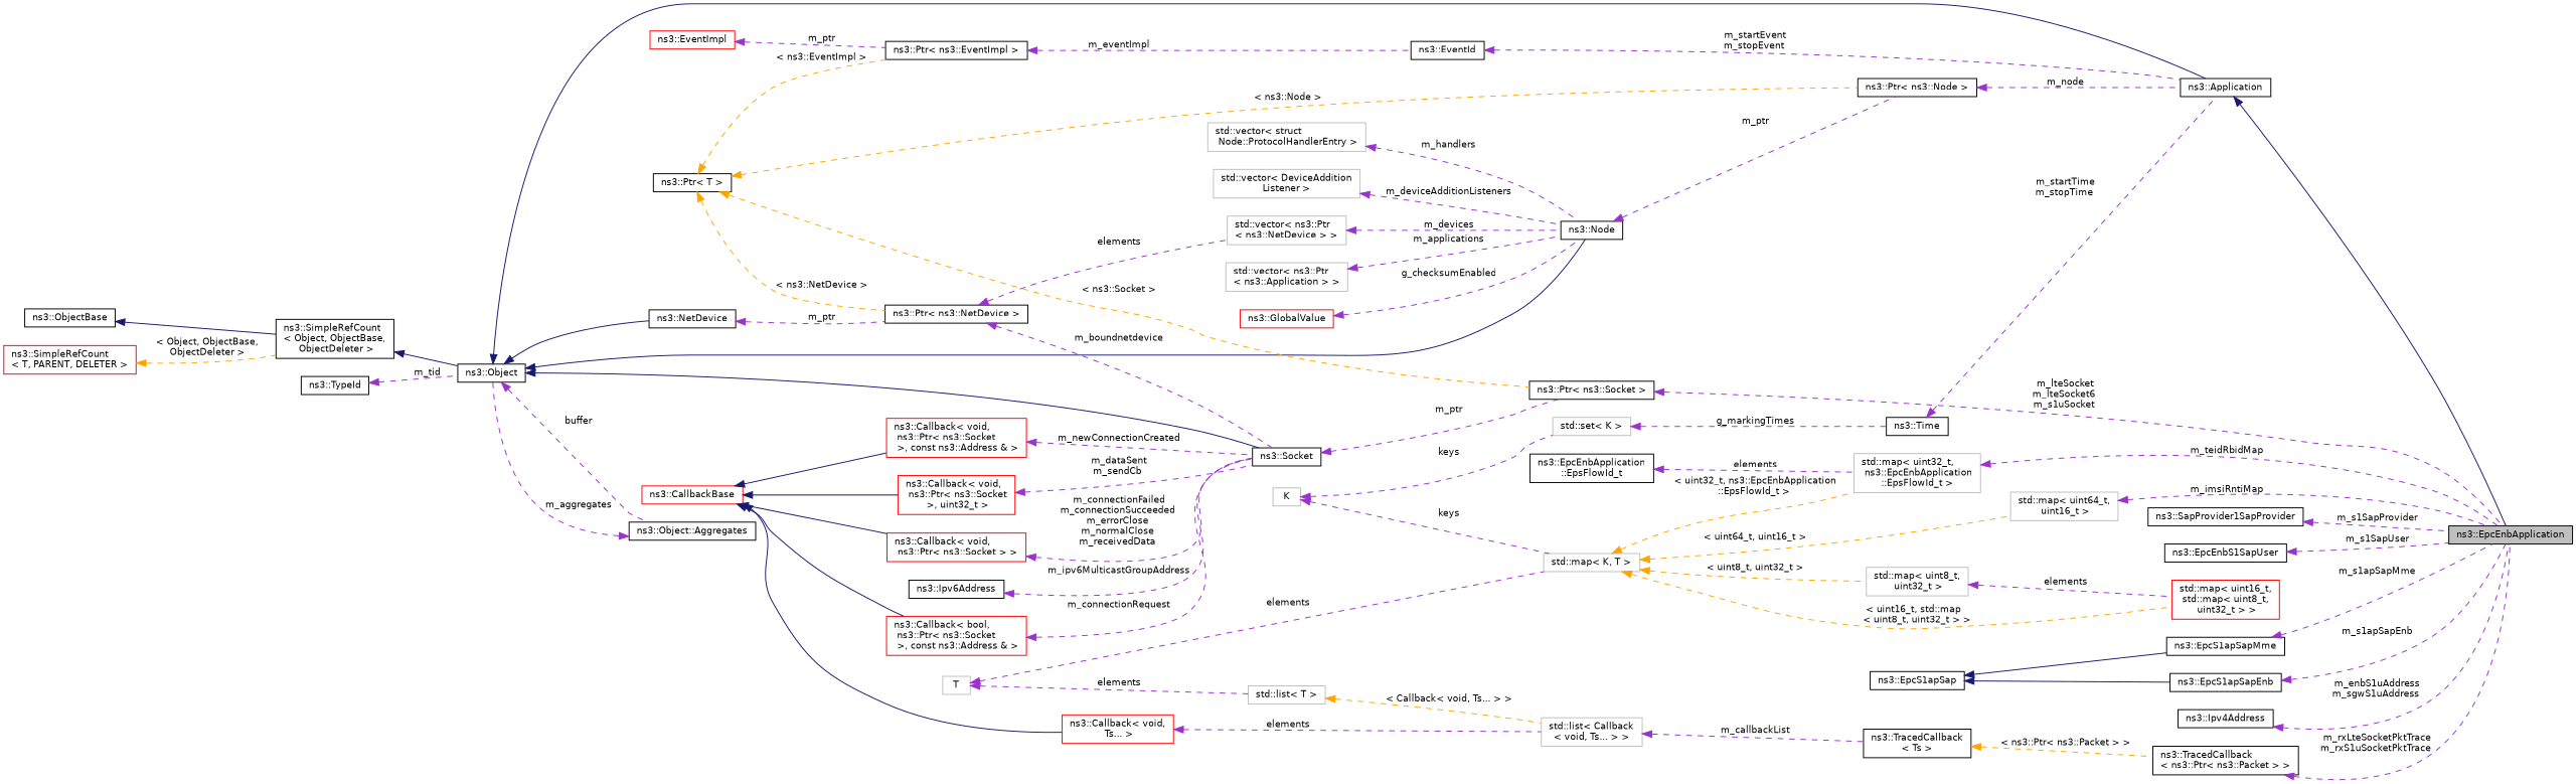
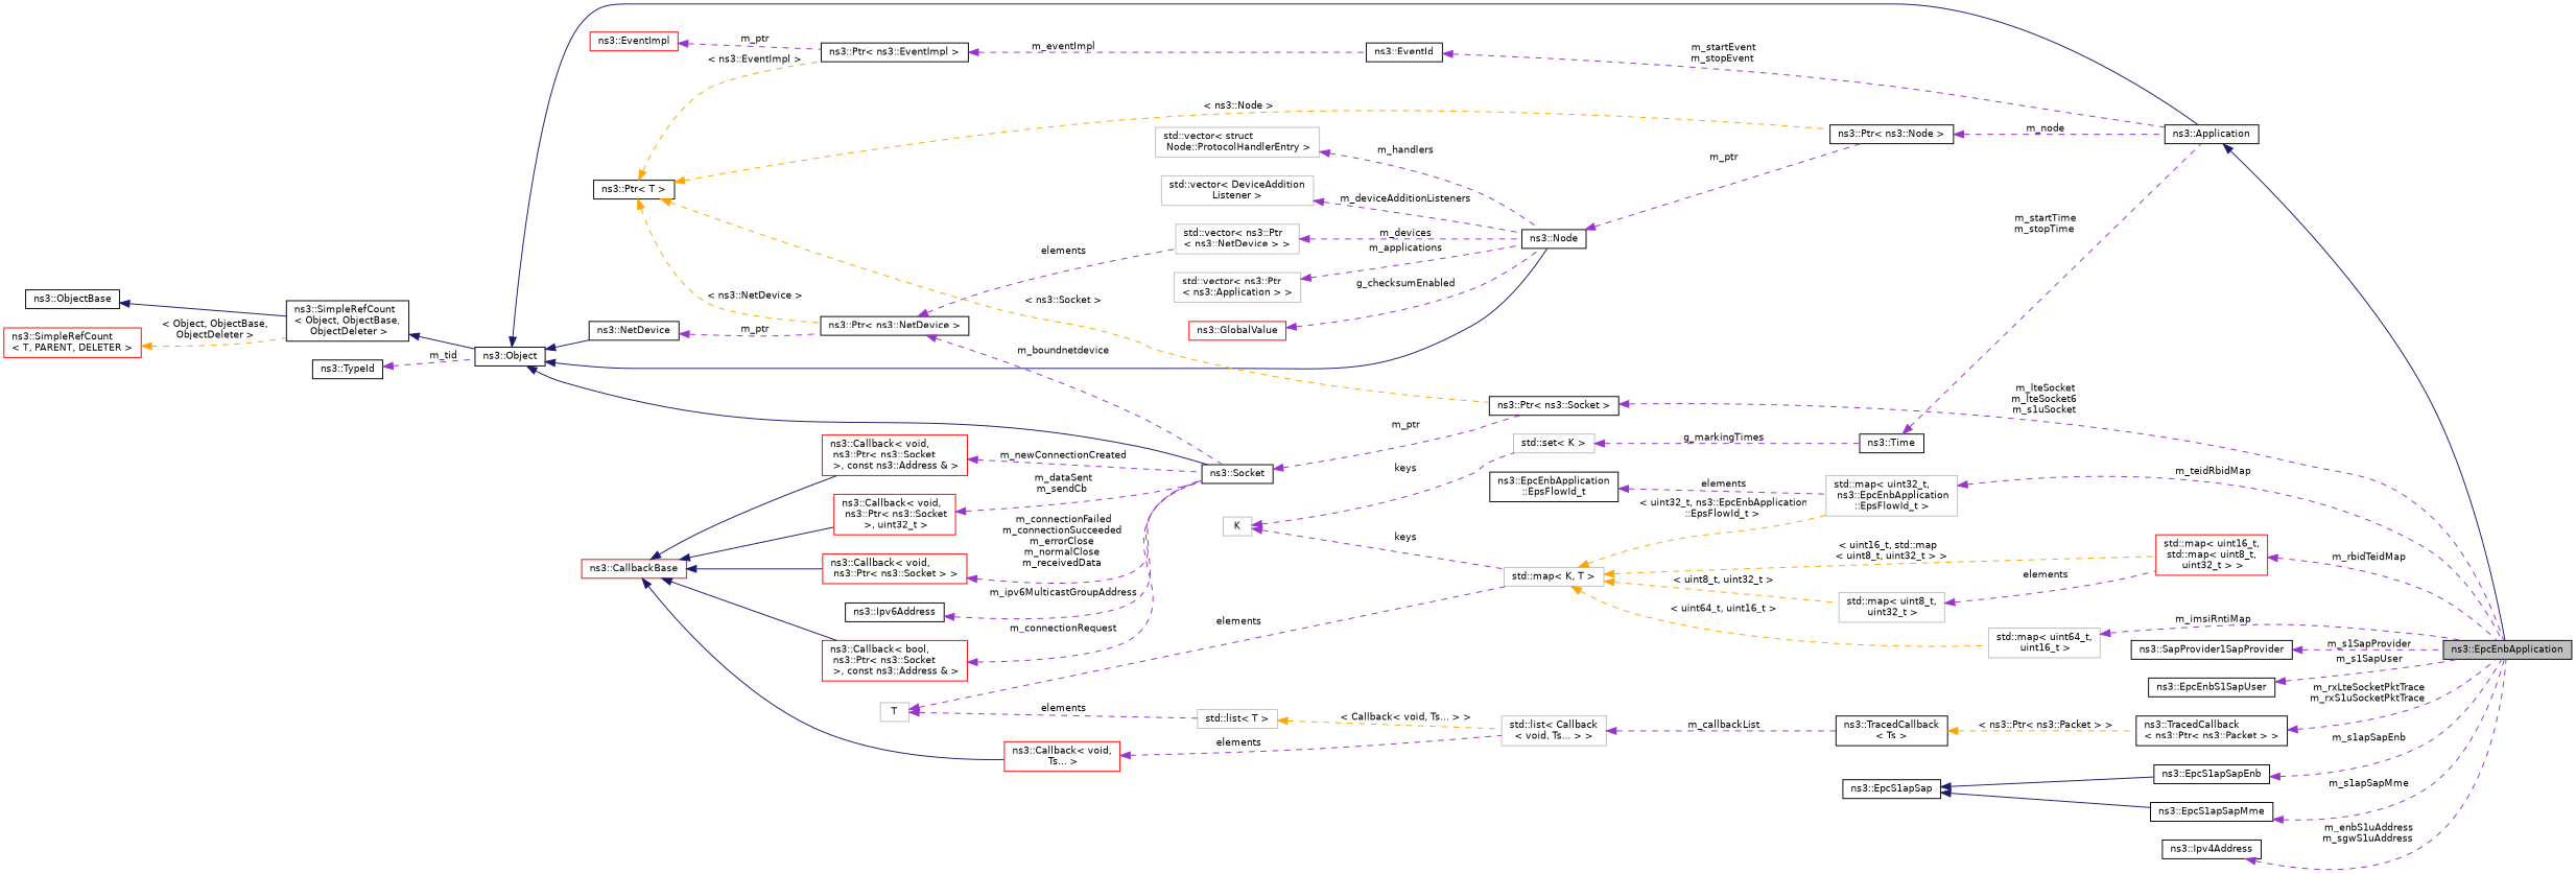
  digraph {
    rankdir=LR
    node [color=black fillcolor=white fontname=Helvetica fontsize=10 shape=record style=filled]
    edge [color=darkorchid3 dir=back fontname=Helvetica fontsize=10 labelfontname=Helvetica labelfontsize=10 style=dashed]
    n1 [fillcolor=grey75 fontcolor=black height=0.2 label="ns3::EpcEnbApplication" width=0.4]
    n2 [height=0.2 label="ns3::Application" width=0.4]
    n3 [height=0.2 label="ns3::Object" width=0.4]
-   n4 [height=0.2 label="ns3::Object::Aggregates" width=0.4]
    n5 [height=0.2 label="ns3::Node" width=0.4]
    n6 [height=0.2 label="ns3::NetDevice" width=0.4]
    n7 [height=0.2 label="ns3::Socket" width=0.4]
    n8 [height=0.2 label="ns3::Ptr\< ns3::Node \>" width=0.4]
    n9 [height=0.2 label="ns3::Ptr\< ns3::NetDevice \>" width=0.4]
    n10 [height=0.2 label="ns3::Ptr\< ns3::Socket \>" width=0.4]
    n11 [height=0.2 label="ns3::SimpleRefCount\l\< Object, ObjectBase,\l ObjectDeleter \>" width=0.4]
    n12 [height=0.2 label="ns3::ObjectBase" width=0.4]
    n13 [color=red height=0.2 label="ns3::SimpleRefCount\l\< T, PARENT, DELETER \>" width=0.4]
    n14 [height=0.2 label="ns3::TypeId" width=0.4]
    n15 [height=0.2 label="ns3::EventId" width=0.4]
    n16 [height=0.2 label="ns3::Ptr\< ns3::EventImpl \>" width=0.4]
    n17 [color=red height=0.2 label="ns3::EventImpl" width=0.4]
    n18 [height=0.2 label="ns3::Ptr\< T \>" width=0.4]
    n19 [color=grey75 height=0.2 label="std::vector\< ns3::Ptr\l\< ns3::NetDevice \> \>" width=0.4]
    n20 [color=grey75 height=0.2 label="std::vector\< ns3::Ptr\l\< ns3::Application \> \>" width=0.4]
    n21 [color=red height=0.2 label="ns3::GlobalValue" width=0.4]
    n22 [color=grey75 height=0.2 label="std::vector\< struct\l Node::ProtocolHandlerEntry \>" width=0.4]
    n23 [color=grey75 height=0.2 label="std::vector\< DeviceAddition\lListener \>" width=0.4]
    n24 [height=0.2 label="ns3::Time" width=0.4]
    n25 [color=grey75 height=0.2 label="std::set\< K \>" width=0.4]
    n26 [color=grey75 height=0.2 label=K width=0.4]
    n27 [color=grey75 height=0.2 label="std::map\< K, T \>" width=0.4]
    n28 [color=grey75 height=0.2 label="std::map\< uint32_t,\l ns3::EpcEnbApplication\l::EpsFlowId_t \>" width=0.4]
    n29 [color=red height=0.2 label="std::map\< uint16_t,\l std::map\< uint8_t,\l uint32_t \> \>" width=0.4]
    n30 [color=grey75 height=0.2 label="std::map\< uint8_t,\l uint32_t \>" width=0.4]
    n31 [color=grey75 height=0.2 label="std::map\< uint64_t,\l uint16_t \>" width=0.4]
    n32 [height=0.2 label="ns3::SapProvider1SapProvider" width=0.4]
    n33 [height=0.2 label="ns3::EpcEnbS1SapUser" width=0.4]
    n34 [height=0.2 label="ns3::TracedCallback\l\< ns3::Ptr\< ns3::Packet \> \>" width=0.4]
    n35 [height=0.2 label="ns3::TracedCallback\l\< Ts \>" width=0.4]
    n36 [color=grey75 height=0.2 label="std::list\< Callback\l\< void, Ts... \> \>" width=0.4]
    n37 [color=red height=0.2 label="ns3::Callback\< void,\l Ts... \>" width=0.4]
    n38 [color=red height=0.2 label="ns3::CallbackBase" width=0.4]
    n39 [color=red height=0.2 label="ns3::Callback\< void,\l ns3::Ptr\< ns3::Socket\l \>, const ns3::Address & \>" width=0.4]
    n40 [color=red height=0.2 label="ns3::Callback\< void,\l ns3::Ptr\< ns3::Socket\l \>, uint32_t \>" width=0.4]
    n41 [color=red height=0.2 label="ns3::Callback\< void,\l ns3::Ptr\< ns3::Socket \> \>" width=0.4]
    n42 [color=red height=0.2 label="ns3::Callback\< bool,\l ns3::Ptr\< ns3::Socket\l \>, const ns3::Address & \>" width=0.4]
    n43 [color=grey75 height=0.2 label="std::list\< T \>" width=0.4]
    n44 [color=grey75 height=0.2 label=T width=0.4]
    n45 [height=0.2 label="ns3::EpcS1apSapEnb" width=0.4]
    n46 [height=0.2 label="ns3::EpcS1apSap" width=0.4]
    n47 [height=0.2 label="ns3::EpcS1apSapMme" width=0.4]
    n48 [height=0.2 label="ns3::EpcEnbApplication\l::EpsFlowId_t" width=0.4]
    n49 [height=0.2 label="ns3::Ipv4Address" width=0.4]
    n50 [height=0.2 label="ns3::Ipv6Address" width=0.4]
    n2 -> n1 [color=midnightblue style=solid]
    n3 -> n2 [color=midnightblue style=solid]
-   n3 -> n4 [label=" buffer"]
    n3 -> n5 [color=midnightblue style=solid]
    n3 -> n6 [color=midnightblue style=solid]
    n3 -> n7 [color=midnightblue style=solid]
-   n4 -> n3 [label=" m_aggregates"]
    n5 -> n8 [label=" m_ptr"]
    n6 -> n9 [label=" m_ptr"]
    n7 -> n10 [label=" m_ptr"]
    n8 -> n2 [label=" m_node"]
    n9 -> n7 [label=" m_boundnetdevice"]
    n9 -> n19 [label=" elements"]
    n10 -> n1 [label=" m_lteSocket\nm_lteSocket6\nm_s1uSocket"]
    n11 -> n3 [color=midnightblue style=solid]
    n12 -> n11 [color=midnightblue style=solid]
    n13 -> n11 [color=orange label=" \< Object, ObjectBase,\l ObjectDeleter \>"]
    n14 -> n3 [label=" m_tid"]
    n15 -> n2 [label=" m_startEvent\nm_stopEvent"]
    n16 -> n15 [label=" m_eventImpl"]
    n17 -> n16 [label=" m_ptr"]
    n18 -> n8 [color=orange label=" \< ns3::Node \>"]
    n18 -> n9 [color=orange label=" \< ns3::NetDevice \>"]
    n18 -> n10 [color=orange label=" \< ns3::Socket \>"]
    n18 -> n16 [color=orange label=" \< ns3::EventImpl \>"]
    n19 -> n5 [label=" m_devices"]
    n20 -> n5 [label=" m_applications"]
    n21 -> n5 [label=" g_checksumEnabled"]
    n22 -> n5 [label=" m_handlers"]
    n23 -> n5 [label=" m_deviceAdditionListeners"]
    n24 -> n2 [label=" m_startTime\nm_stopTime"]
    n25 -> n24 [label=" g_markingTimes"]
    n26 -> n25 [label=" keys"]
    n26 -> n27 [label=" keys"]
    n27 -> n28 [color=orange label=" \< uint32_t, ns3::EpcEnbApplication\l::EpsFlowId_t \>"]
    n27 -> n29 [color=orange label=" \< uint16_t, std::map\l\< uint8_t, uint32_t \> \>"]
    n27 -> n30 [color=orange label=" \< uint8_t, uint32_t \>"]
    n27 -> n31 [color=orange label=" \< uint64_t, uint16_t \>"]
    n28 -> n1 [label=" m_teidRbidMap"]
+   n29 -> n1 [label=" m_rbidTeidMap"]
    n30 -> n29 [label=" elements"]
    n31 -> n1 [label=" m_imsiRntiMap"]
    n32 -> n1 [label=" m_s1SapProvider"]
    n33 -> n1 [label=" m_s1SapUser"]
    n34 -> n1 [label=" m_rxLteSocketPktTrace\nm_rxS1uSocketPktTrace"]
    n35 -> n34 [color=orange label=" \< ns3::Ptr\< ns3::Packet \> \>"]
    n36 -> n35 [label=" m_callbackList"]
    n37 -> n36 [label=" elements"]
    n38 -> n37 [color=midnightblue style=solid]
    n38 -> n39 [color=midnightblue style=solid]
    n38 -> n40 [color=midnightblue style=solid]
    n38 -> n41 [color=midnightblue style=solid]
    n38 -> n42 [color=midnightblue style=solid]
    n39 -> n7 [label=" m_newConnectionCreated"]
    n40 -> n7 [label=" m_dataSent\nm_sendCb"]
    n41 -> n7 [label=" m_connectionFailed\nm_connectionSucceeded\nm_errorClose\nm_normalClose\nm_receivedData"]
    n42 -> n7 [label=" m_connectionRequest"]
    n43 -> n36 [color=orange label=" \< Callback\< void, Ts... \> \>"]
    n44 -> n27 [label=" elements"]
    n44 -> n43 [label=" elements"]
    n45 -> n1 [label=" m_s1apSapEnb"]
    n46 -> n45 [color=midnightblue style=solid]
    n46 -> n47 [color=midnightblue style=solid]
    n47 -> n1 [label=" m_s1apSapMme"]
    n48 -> n28 [label=" elements"]
    n49 -> n1 [label=" m_enbS1uAddress\nm_sgwS1uAddress"]
    n50 -> n7 [label=" m_ipv6MulticastGroupAddress"]
  }
